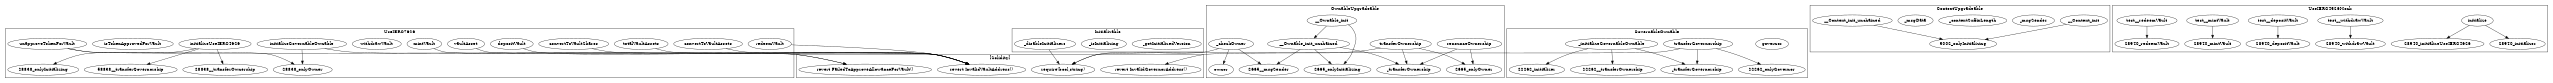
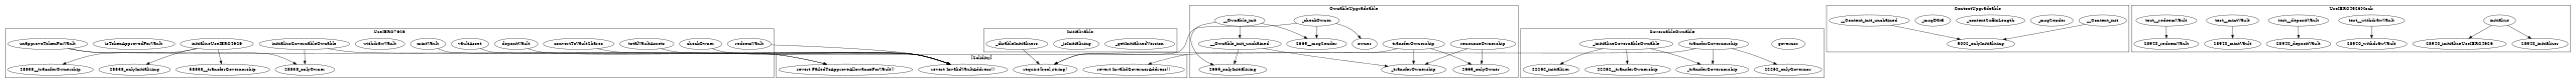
  strict digraph {
-   n1 [label=convertToVaultAssets]
+   n1 [label=checkOwner]
    n2 [label=totalVaultAssets]
    n3 [label=convertToVaultShares]
    n4 [label=initializeUseIERC4626]
    "28838__transferOwnership"
    "28838_onlyInitializing"
    n7 [label="58838__transferGovernorship"]
    n8 [label=depositVault]
    n9 [label=unapproveTokenForVault]
    "28838_onlyOwner"
    n11 [label=vaultAsset]
    n12 [label=withdrawVault]
    n13 [label=mintVault]
    n14 [label=redeemVault]
    n15 [label=isTokenApprovedForVault]
    n16 [label=initializeGovernableOwnable]
    n17 [label=renounceOwnership]
    n18 [label=_transferOwnership]
    "2665_onlyOwner"
    n20 [label=__Ownable_init_unchained]
    "2665_onlyInitializing"
    "2665__msgSender"
    n23 [label=transferOwnership]
    n24 [label=owner]
    n25 [label=_checkOwner]
    n26 [label=__Ownable_init]
    n27 [label=__Context_init]
    "5002_onlyInitializing"
    n29 [label=_msgSender]
    n30 [label=_contextSuffixLength]
    n31 [label=_msgData]
    n32 [label=__Context_init_unchained]
    n33 [label=initialize]
    "28940_initializeUseIERC4626"
    "28940_initializer"
    n36 [label=test__withdrawVault]
    "28940_withdrawVault"
    n38 [label=test__depositVault]
    "28940_depositVault"
    n40 [label=test__mintVault]
    "28940_mintVault"
    n42 [label=test__redeemVault]
    "28940_redeemVault"
    n44 [label=_getInitializedVersion]
    n45 [label=_isInitializing]
    n46 [label=_disableInitializers]
    n47 [label=governor]
    n48 [label=_transferGovernorship]
    n49 [label=transferGovernorship]
    "22262_onlyGovernor"
    n51 [label=_initializeGovernableOwnable]
    "22262__transferOwnership"
    "22262_initializer"
    "revert InvalidVaultAddress()"
    "revert FailedToApproveAllowanceForVault()"
    "require(bool,string)"
    "revert InvalidGovernorAddress()"
    subgraph cluster_1 {
      label=UseIERC7626
      n1
      n2
      n3
      n4
      "28838__transferOwnership"
      "28838_onlyInitializing"
      n7
      n8
      n9
      "28838_onlyOwner"
      n11
      n12
      n13
      n14
      n15
      n16
    }
    subgraph cluster_2 {
      label=OwnableUpgradeable
      n17
      n18
      "2665_onlyOwner"
      n20
      "2665_onlyInitializing"
      "2665__msgSender"
      n23
      n24
      n25
      n26
    }
    subgraph cluster_3 {
      label=ContextUpgradeable
      n27
      "5002_onlyInitializing"
      n29
      n30
      n31
      n32
    }
    subgraph cluster_4 {
      label=UseIERC4526Mock
      n33
      "28940_initializeUseIERC4626"
      "28940_initializer"
      n36
      "28940_withdrawVault"
      n38
      "28940_depositVault"
      n40
      "28940_mintVault"
      n42
      "28940_redeemVault"
    }
    subgraph cluster_5 {
      label=Initializable
      n44
      n45
      n46
    }
    subgraph cluster_6 {
      label=GovernableOwnable
      n47
      n48
      n49
      "22262_onlyGovernor"
      n51
      "22262__transferOwnership"
      "22262_initializer"
    }
    subgraph cluster_7 {
      label="[Solidity]"
      "revert InvalidVaultAddress()"
      "revert FailedToApproveAllowanceForVault()"
      "require(bool,string)"
      "revert InvalidGovernorAddress()"
    }
    n1 -> "revert InvalidVaultAddress()"
    n2 -> "revert InvalidVaultAddress()"
    n3 -> "revert InvalidVaultAddress()"
    n4 -> "28838__transferOwnership"
    n4 -> "28838_onlyInitializing"
    n4 -> n7
    n8 -> "revert InvalidVaultAddress()"
    n9 -> "28838_onlyOwner"
    n9 -> "revert FailedToApproveAllowanceForVault()"
    n11 -> "revert InvalidVaultAddress()"
    n13 -> "revert InvalidVaultAddress()"
    n14 -> "revert InvalidVaultAddress()"
    n16 -> "28838_onlyOwner"
    n16 -> "revert FailedToApproveAllowanceForVault()"
    n17 -> n18
    n17 -> "2665_onlyOwner"
    n20 -> n18
    n20 -> "2665_onlyInitializing"
-   n20 -> "2665__msgSender"
+   n26 -> "2665__msgSender"
    n23 -> n18
    n23 -> "2665_onlyOwner"
    n23 -> "require(bool,string)"
    n25 -> "2665__msgSender"
    n25 -> n24
    n25 -> "require(bool,string)"
    n26 -> n20
    n26 -> "2665_onlyInitializing"
    n27 -> "5002_onlyInitializing"
    n32 -> "5002_onlyInitializing"
    n33 -> "28940_initializeUseIERC4626"
    n33 -> "28940_initializer"
    n36 -> "28940_withdrawVault"
    n38 -> "28940_depositVault"
    n40 -> "28940_mintVault"
    n42 -> "28940_redeemVault"
    n46 -> "require(bool,string)"
    n49 -> n48
    n49 -> "22262_onlyGovernor"
    n49 -> "revert InvalidGovernorAddress()"
    n51 -> n48
    n51 -> "22262__transferOwnership"
    n51 -> "22262_initializer"
  }
